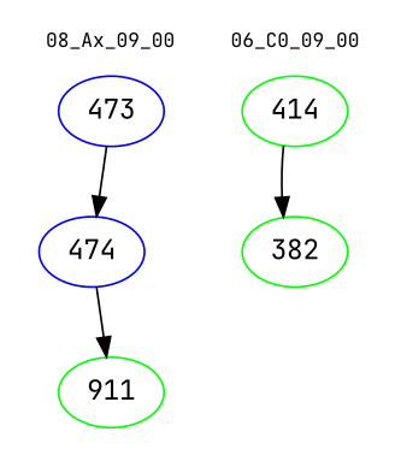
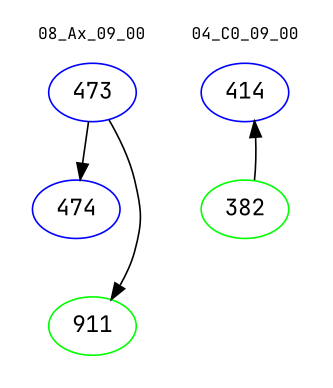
  digraph {
    fontname="JetBrains Mono"
    node [color=blue fontname="JetBrains Mono"]
    edge [color=black fontname="JetBrains Mono"]
    n1 [label=473]
    n2 [label=474]
    n3 [color=green label=911]
-   n4 [color=green label=414]
+   n4 [label=414]
    n5 [color=green label=382]
    subgraph cluster_1 {
      color=white
      fontsize=10
      label="08_Ax_09_00"
      n1
      n2
      n3
    }
    subgraph cluster_2 {
      color=white
      fontsize=10
-     label="06_C0_09_00"
+     label="04_C0_09_00"
      n4
      n5
    }
    n1 -> n2
-   n2 -> n3
-   n4 -> n5
+   n1 -> n3
+   n5 -> n4
  }
